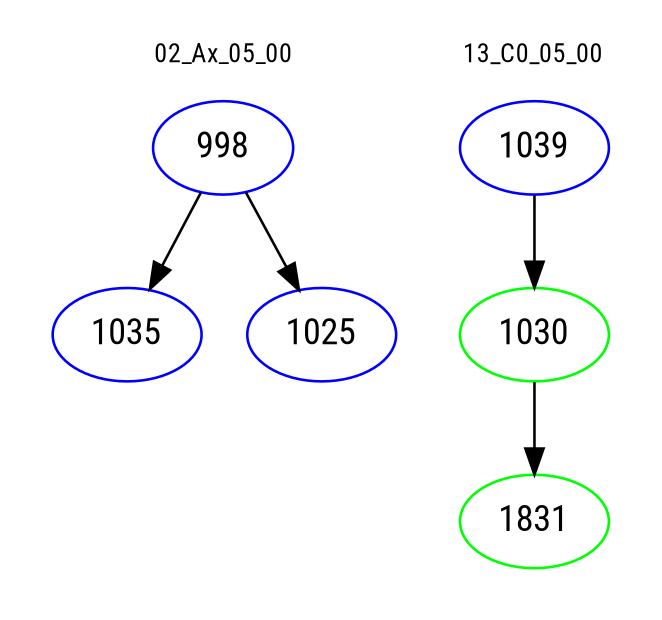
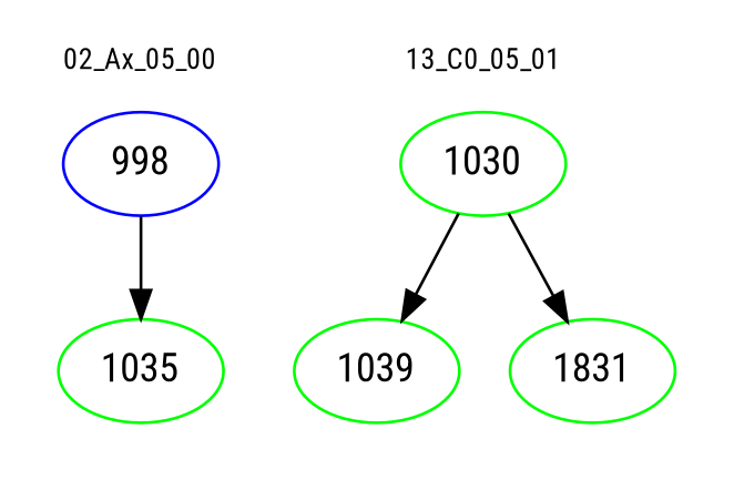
  digraph {
    fontname="Roboto Condensed"
    node [color=blue fontname="Roboto Condensed"]
    edge [color=black fontname="Roboto Condensed"]
    n1 [label=998]
-   n2 [label=1035]
-   n3 [label=1025]
+   n2 [color=green label=1035]
    n4 [color=green label=1030]
-   n5 [label=1039]
+   n5 [color=green label=1039]
    n6 [color=green label=1831]
    subgraph cluster_1 {
      color=white
      fontsize=10
      label="02_Ax_05_00"
      n1
      n2
-     n3
    }
    subgraph cluster_2 {
      color=white
      fontsize=10
-     label="13_C0_05_00"
+     label="13_C0_05_01"
      n4
      n5
      n6
    }
    n1 -> n2
-   n1 -> n3
-   n5 -> n4
+   n4 -> n5
    n4 -> n6
  }
